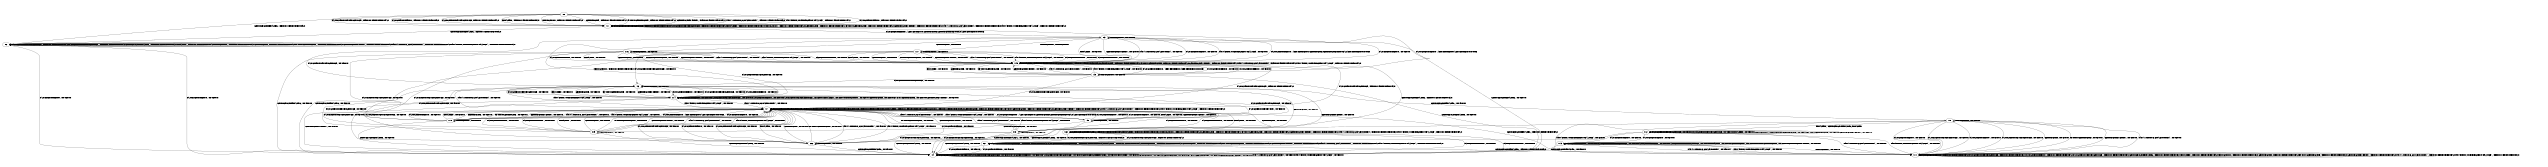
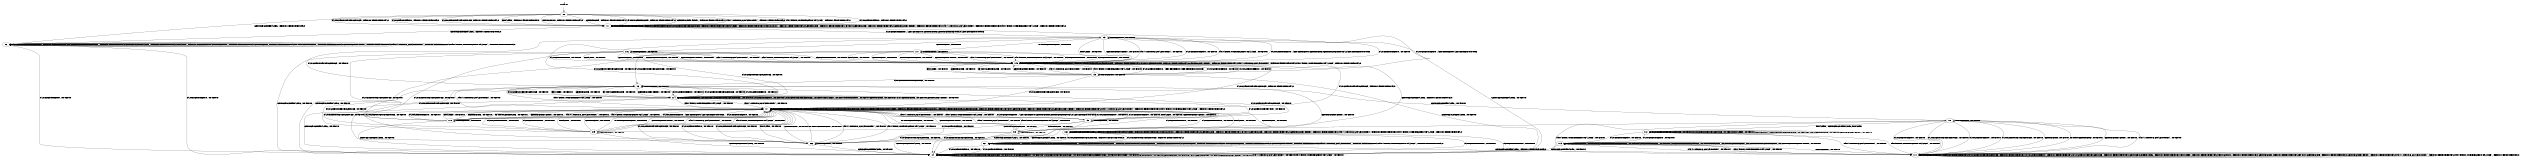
  digraph {
    n1 [label=s0]
    n2 [label=s1]
    n3 [label=s2]
    n4 [label=s3]
    n5 [label=s5]
    n6 [label=s4]
    n7 [label=s6]
    n8 [label=s14]
    n9 [label=s15]
    n10 [label=s16]
    n11 [label=s17]
    n12 [label=s7]
    n13 [label=s8]
    n14 [label=s60]
    n15 [label=s22]
    n16 [label=s9]
    n17 [label=s10]
    n18 [label=s11]
    n19 [label=s12]
    n20 [label=s18]
    n21 [label=s19]
    n22 [label=s21]
    n23 [label=s13]
+   __start0 [shape=none]
    n1 -> n2 [label="RSA_CLIENT_HELLO / HELLO_VERIFY_REQUEST"]
    n1 -> n2 [label="RSA_CLIENT_KEY_EXCHANGE / HELLO_VERIFY_REQUEST"]
    n1 -> n2 [label="PSK_CLIENT_HELLO / HELLO_VERIFY_REQUEST"]
    n1 -> n2 [label="PSK_CLIENT_KEY_EXCHANGE / HELLO_VERIFY_REQUEST"]
    n1 -> n2 [label="FINISHED / HELLO_VERIFY_REQUEST"]
    n1 -> n2 [label="APPLICATION / HELLO_VERIFY_REQUEST"]
    n1 -> n2 [label="CERTIFICATE / HELLO_VERIFY_REQUEST"]
    n1 -> n2 [label="EMPTY_CERTIFICATE / HELLO_VERIFY_REQUEST"]
    n1 -> n2 [label="CERTIFICATE_VERIFY / HELLO_VERIFY_REQUEST"]
    n1 -> n2 [label="Alert(WARNING,CLOSE_NOTIFY) / HELLO_VERIFY_REQUEST"]
    n1 -> n2 [label="Alert(FATAL,UNEXPECTED_MESSAGE) / HELLO_VERIFY_REQUEST"]
    n1 -> n3 [label="CHANGE_CIPHER_SPEC / HELLO_VERIFY_REQUEST"]
    n2 -> n2 [label="RSA_CLIENT_KEY_EXCHANGE / HELLO_VERIFY_REQUEST"]
    n2 -> n2 [label="PSK_CLIENT_KEY_EXCHANGE / HELLO_VERIFY_REQUEST"]
    n2 -> n2 [label="FINISHED / HELLO_VERIFY_REQUEST"]
    n2 -> n2 [label="APPLICATION / HELLO_VERIFY_REQUEST"]
    n2 -> n2 [label="CERTIFICATE / HELLO_VERIFY_REQUEST"]
    n2 -> n2 [label="EMPTY_CERTIFICATE / HELLO_VERIFY_REQUEST"]
    n2 -> n2 [label="CERTIFICATE_VERIFY / HELLO_VERIFY_REQUEST"]
    n2 -> n2 [label="Alert(WARNING,CLOSE_NOTIFY) / HELLO_VERIFY_REQUEST"]
    n2 -> n2 [label="Alert(FATAL,UNEXPECTED_MESSAGE) / HELLO_VERIFY_REQUEST"]
    n2 -> n3 [label="CHANGE_CIPHER_SPEC / HELLO_VERIFY_REQUEST"]
    n2 -> n4 [label="RSA_CLIENT_HELLO / SERVER_HELLO,CERTIFICATE,CERTIFICATE_REQUEST,SERVER_HELLO_DONE"]
    n2 -> n5 [label="PSK_CLIENT_HELLO / SERVER_HELLO,SERVER_HELLO_DONE"]
    n3 -> n3 [label="RSA_CLIENT_KEY_EXCHANGE / HELLO_VERIFY_REQUEST"]
    n3 -> n3 [label="PSK_CLIENT_KEY_EXCHANGE / HELLO_VERIFY_REQUEST"]
    n3 -> n3 [label="CHANGE_CIPHER_SPEC / HELLO_VERIFY_REQUEST"]
    n3 -> n3 [label="FINISHED / HELLO_VERIFY_REQUEST"]
    n3 -> n3 [label="APPLICATION / HELLO_VERIFY_REQUEST"]
    n3 -> n3 [label="CERTIFICATE / HELLO_VERIFY_REQUEST"]
    n3 -> n3 [label="EMPTY_CERTIFICATE / HELLO_VERIFY_REQUEST"]
    n3 -> n3 [label="CERTIFICATE_VERIFY / HELLO_VERIFY_REQUEST"]
    n3 -> n3 [label="Alert(WARNING,CLOSE_NOTIFY) / HELLO_VERIFY_REQUEST"]
    n3 -> n3 [label="Alert(FATAL,UNEXPECTED_MESSAGE) / HELLO_VERIFY_REQUEST"]
    n3 -> n6 [label="RSA_CLIENT_HELLO / TIMEOUT"]
    n3 -> n6 [label="PSK_CLIENT_HELLO / TIMEOUT"]
    n4 -> n4 [label="APPLICATION / TIMEOUT"]
    n4 -> n6 [label="CHANGE_CIPHER_SPEC / TIMEOUT"]
    n4 -> n7 [label="RSA_CLIENT_KEY_EXCHANGE / TIMEOUT"]
-   n4 -> n8 [label="APPLICATION / HELLO_VERIFY_REQUEST"]
+   n4 -> n8 [label="PSK_CLIENT_KEY_EXCHANGE / TIMEOUT"]
    n4 -> n9 [label="RSA_CLIENT_HELLO / TIMEOUT"]
    n4 -> n9 [label="PSK_CLIENT_HELLO / TIMEOUT"]
    n4 -> n9 [label="FINISHED / TIMEOUT"]
    n4 -> n9 [label="CERTIFICATE_VERIFY / TIMEOUT"]
    n4 -> n9 [label="Alert(WARNING,CLOSE_NOTIFY) / TIMEOUT"]
    n4 -> n9 [label="Alert(FATAL,UNEXPECTED_MESSAGE) / TIMEOUT"]
    n4 -> n10 [label="CERTIFICATE / TIMEOUT"]
-   n4 -> n11 [label="APPLICATION / APPLICATION"]
+   n4 -> n11 [label="EMPTY_CERTIFICATE / TIMEOUT"]
    n5 -> n5 [label="APPLICATION / TIMEOUT"]
    n5 -> n6 [label="CHANGE_CIPHER_SPEC / TIMEOUT"]
    n5 -> n7 [label="PSK_CLIENT_KEY_EXCHANGE / TIMEOUT"]
    n5 -> n9 [label="RSA_CLIENT_HELLO / TIMEOUT"]
    n5 -> n9 [label="PSK_CLIENT_HELLO / TIMEOUT"]
    n5 -> n9 [label="FINISHED / TIMEOUT"]
    n5 -> n9 [label="CERTIFICATE / TIMEOUT"]
    n5 -> n9 [label="EMPTY_CERTIFICATE / TIMEOUT"]
    n5 -> n9 [label="CERTIFICATE_VERIFY / TIMEOUT"]
    n5 -> n9 [label="Alert(WARNING,CLOSE_NOTIFY) / TIMEOUT"]
    n5 -> n9 [label="Alert(FATAL,UNEXPECTED_MESSAGE) / TIMEOUT"]
    n5 -> n12 [label="RSA_CLIENT_KEY_EXCHANGE / TIMEOUT"]
    n6 -> n6 [label="RSA_CLIENT_HELLO / TIMEOUT"]
    n6 -> n6 [label="RSA_CLIENT_KEY_EXCHANGE / TIMEOUT"]
    n6 -> n6 [label="PSK_CLIENT_HELLO / TIMEOUT"]
    n6 -> n6 [label="PSK_CLIENT_KEY_EXCHANGE / TIMEOUT"]
    n6 -> n6 [label="CHANGE_CIPHER_SPEC / TIMEOUT"]
    n6 -> n6 [label="FINISHED / TIMEOUT"]
    n6 -> n6 [label="APPLICATION / TIMEOUT"]
    n6 -> n6 [label="CERTIFICATE / TIMEOUT"]
    n6 -> n6 [label="EMPTY_CERTIFICATE / TIMEOUT"]
    n6 -> n6 [label="CERTIFICATE_VERIFY / TIMEOUT"]
    n6 -> n6 [label="Alert(WARNING,CLOSE_NOTIFY) / TIMEOUT"]
    n6 -> n6 [label="Alert(FATAL,UNEXPECTED_MESSAGE) / TIMEOUT"]
    n7 -> n7 [label="APPLICATION / TIMEOUT"]
    n7 -> n8 [label="RSA_CLIENT_HELLO / TIMEOUT"]
    n7 -> n8 [label="RSA_CLIENT_KEY_EXCHANGE / TIMEOUT"]
    n7 -> n8 [label="PSK_CLIENT_HELLO / TIMEOUT"]
    n7 -> n8 [label="PSK_CLIENT_KEY_EXCHANGE / TIMEOUT"]
    n7 -> n8 [label="FINISHED / TIMEOUT"]
    n7 -> n8 [label="CERTIFICATE / TIMEOUT"]
    n7 -> n8 [label="EMPTY_CERTIFICATE / TIMEOUT"]
    n7 -> n8 [label="CERTIFICATE_VERIFY / TIMEOUT"]
    n7 -> n12 [label="Alert(WARNING,CLOSE_NOTIFY) / TIMEOUT"]
    n7 -> n12 [label="Alert(FATAL,UNEXPECTED_MESSAGE) / TIMEOUT"]
    n7 -> n13 [label="CHANGE_CIPHER_SPEC / TIMEOUT"]
-   n8 -> n6 [label="CERTIFICATE_VERIFY / TIMEOUT"]
+   n8 -> n6 [label="CHANGE_CIPHER_SPEC / TIMEOUT"]
    n8 -> n8 [label="RSA_CLIENT_HELLO / TIMEOUT"]
    n8 -> n8 [label="RSA_CLIENT_KEY_EXCHANGE / TIMEOUT"]
    n8 -> n8 [label="PSK_CLIENT_HELLO / TIMEOUT"]
    n8 -> n8 [label="PSK_CLIENT_KEY_EXCHANGE / TIMEOUT"]
    n8 -> n8 [label="FINISHED / TIMEOUT"]
    n8 -> n8 [label="APPLICATION / TIMEOUT"]
    n8 -> n8 [label="CERTIFICATE / TIMEOUT"]
    n8 -> n8 [label="EMPTY_CERTIFICATE / TIMEOUT"]
    n8 -> n8 [label="CERTIFICATE_VERIFY / TIMEOUT"]
    n8 -> n12 [label="Alert(WARNING,CLOSE_NOTIFY) / TIMEOUT"]
    n8 -> n12 [label="Alert(FATAL,UNEXPECTED_MESSAGE) / TIMEOUT"]
    n9 -> n4 [label="RSA_CLIENT_HELLO / SERVER_HELLO,CERTIFICATE,CERTIFICATE_REQUEST,SERVER_HELLO_DONE"]
    n9 -> n5 [label="PSK_CLIENT_HELLO / SERVER_HELLO,SERVER_HELLO_DONE"]
    n9 -> n9 [label="FINISHED / HELLO_VERIFY_REQUEST"]
    n9 -> n9 [label="APPLICATION / HELLO_VERIFY_REQUEST"]
    n9 -> n9 [label="CERTIFICATE / HELLO_VERIFY_REQUEST"]
    n9 -> n9 [label="EMPTY_CERTIFICATE / HELLO_VERIFY_REQUEST"]
    n9 -> n9 [label="CERTIFICATE_VERIFY / HELLO_VERIFY_REQUEST"]
    n9 -> n9 [label="Alert(WARNING,CLOSE_NOTIFY) / HELLO_VERIFY_REQUEST"]
    n9 -> n9 [label="Alert(FATAL,UNEXPECTED_MESSAGE) / HELLO_VERIFY_REQUEST"]
    n9 -> n12 [label="RSA_CLIENT_KEY_EXCHANGE / HELLO_VERIFY_REQUEST"]
    n9 -> n12 [label="PSK_CLIENT_KEY_EXCHANGE / HELLO_VERIFY_REQUEST"]
    n9 -> n14 [label="CHANGE_CIPHER_SPEC / HELLO_VERIFY_REQUEST"]
    n10 -> n6 [label="CHANGE_CIPHER_SPEC / TIMEOUT"]
    n10 -> n9 [label="RSA_CLIENT_HELLO / TIMEOUT"]
    n10 -> n9 [label="PSK_CLIENT_HELLO / TIMEOUT"]
    n10 -> n9 [label="FINISHED / TIMEOUT"]
    n10 -> n9 [label="CERTIFICATE / TIMEOUT"]
    n10 -> n9 [label="EMPTY_CERTIFICATE / TIMEOUT"]
    n10 -> n9 [label="CERTIFICATE_VERIFY / TIMEOUT"]
    n10 -> n9 [label="Alert(WARNING,CLOSE_NOTIFY) / TIMEOUT"]
    n10 -> n9 [label="Alert(FATAL,UNEXPECTED_MESSAGE) / TIMEOUT"]
    n10 -> n10 [label="APPLICATION / TIMEOUT"]
    n10 -> n15 [label="RSA_CLIENT_KEY_EXCHANGE / TIMEOUT"]
    n10 -> n15 [label="PSK_CLIENT_KEY_EXCHANGE / TIMEOUT"]
    n11 -> n6 [label="CHANGE_CIPHER_SPEC / TIMEOUT"]
    n11 -> n7 [label="RSA_CLIENT_KEY_EXCHANGE / TIMEOUT"]
    n11 -> n8 [label="PSK_CLIENT_KEY_EXCHANGE / TIMEOUT"]
    n11 -> n9 [label="RSA_CLIENT_HELLO / TIMEOUT"]
    n11 -> n9 [label="PSK_CLIENT_HELLO / TIMEOUT"]
    n11 -> n9 [label="FINISHED / TIMEOUT"]
    n11 -> n9 [label="CERTIFICATE / TIMEOUT"]
    n11 -> n9 [label="EMPTY_CERTIFICATE / TIMEOUT"]
    n11 -> n9 [label="CERTIFICATE_VERIFY / TIMEOUT"]
    n11 -> n9 [label="Alert(WARNING,CLOSE_NOTIFY) / TIMEOUT"]
    n11 -> n9 [label="Alert(FATAL,UNEXPECTED_MESSAGE) / TIMEOUT"]
    n11 -> n11 [label="APPLICATION / TIMEOUT"]
    n12 -> n12 [label="RSA_CLIENT_KEY_EXCHANGE / HELLO_VERIFY_REQUEST"]
    n12 -> n12 [label="PSK_CLIENT_KEY_EXCHANGE / HELLO_VERIFY_REQUEST"]
    n12 -> n12 [label="FINISHED / HELLO_VERIFY_REQUEST"]
    n12 -> n12 [label="APPLICATION / HELLO_VERIFY_REQUEST"]
    n12 -> n12 [label="CERTIFICATE / HELLO_VERIFY_REQUEST"]
    n12 -> n12 [label="EMPTY_CERTIFICATE / HELLO_VERIFY_REQUEST"]
    n12 -> n12 [label="CERTIFICATE_VERIFY / HELLO_VERIFY_REQUEST"]
    n12 -> n12 [label="Alert(WARNING,CLOSE_NOTIFY) / HELLO_VERIFY_REQUEST"]
    n12 -> n12 [label="Alert(FATAL,UNEXPECTED_MESSAGE) / HELLO_VERIFY_REQUEST"]
    n12 -> n16 [label="RSA_CLIENT_HELLO / SERVER_HELLO,CERTIFICATE,CERTIFICATE_REQUEST,SERVER_HELLO_DONE"]
    n12 -> n17 [label="PSK_CLIENT_HELLO / SERVER_HELLO,SERVER_HELLO_DONE"]
-   n12 -> n18 [label="CHANGE_CIPHER_SPEC / HELLO_VERIFY_REQUEST"]
    n13 -> n6 [label="CHANGE_CIPHER_SPEC / TIMEOUT"]
    n13 -> n13 [label="APPLICATION / TIMEOUT"]
    n13 -> n18 [label="RSA_CLIENT_HELLO / TIMEOUT"]
    n13 -> n18 [label="RSA_CLIENT_KEY_EXCHANGE / TIMEOUT"]
    n13 -> n18 [label="PSK_CLIENT_HELLO / TIMEOUT"]
    n13 -> n18 [label="PSK_CLIENT_KEY_EXCHANGE / TIMEOUT"]
    n13 -> n18 [label="CERTIFICATE / TIMEOUT"]
    n13 -> n18 [label="EMPTY_CERTIFICATE / TIMEOUT"]
    n13 -> n18 [label="CERTIFICATE_VERIFY / TIMEOUT"]
    n13 -> n18 [label="Alert(WARNING,CLOSE_NOTIFY) / TIMEOUT"]
    n13 -> n18 [label="Alert(FATAL,UNEXPECTED_MESSAGE) / TIMEOUT"]
    n13 -> n19 [label="FINISHED / CHANGE_CIPHER_SPEC,FINISHED"]
    n14 -> n6 [label="RSA_CLIENT_HELLO / TIMEOUT"]
    n14 -> n6 [label="PSK_CLIENT_HELLO / TIMEOUT"]
    n14 -> n14 [label="CHANGE_CIPHER_SPEC / HELLO_VERIFY_REQUEST"]
    n14 -> n14 [label="FINISHED / HELLO_VERIFY_REQUEST"]
    n14 -> n14 [label="APPLICATION / HELLO_VERIFY_REQUEST"]
    n14 -> n14 [label="CERTIFICATE / HELLO_VERIFY_REQUEST"]
    n14 -> n14 [label="EMPTY_CERTIFICATE / HELLO_VERIFY_REQUEST"]
    n14 -> n14 [label="CERTIFICATE_VERIFY / HELLO_VERIFY_REQUEST"]
    n14 -> n14 [label="Alert(WARNING,CLOSE_NOTIFY) / HELLO_VERIFY_REQUEST"]
    n14 -> n14 [label="Alert(FATAL,UNEXPECTED_MESSAGE) / HELLO_VERIFY_REQUEST"]
    n14 -> n22 [label="RSA_CLIENT_KEY_EXCHANGE / HELLO_VERIFY_REQUEST"]
    n14 -> n22 [label="PSK_CLIENT_KEY_EXCHANGE / HELLO_VERIFY_REQUEST"]
    n15 -> n6 [label="CHANGE_CIPHER_SPEC / TIMEOUT"]
    n15 -> n7 [label="CERTIFICATE_VERIFY / TIMEOUT"]
    n15 -> n12 [label="RSA_CLIENT_HELLO / TIMEOUT"]
    n15 -> n12 [label="RSA_CLIENT_KEY_EXCHANGE / TIMEOUT"]
    n15 -> n12 [label="PSK_CLIENT_HELLO / TIMEOUT"]
    n15 -> n12 [label="PSK_CLIENT_KEY_EXCHANGE / TIMEOUT"]
    n15 -> n12 [label="FINISHED / TIMEOUT"]
    n15 -> n12 [label="CERTIFICATE / TIMEOUT"]
    n15 -> n12 [label="EMPTY_CERTIFICATE / TIMEOUT"]
    n15 -> n12 [label="Alert(WARNING,CLOSE_NOTIFY) / TIMEOUT"]
    n15 -> n12 [label="Alert(FATAL,UNEXPECTED_MESSAGE) / TIMEOUT"]
    n15 -> n15 [label="APPLICATION / TIMEOUT"]
    n16 -> n6 [label="CHANGE_CIPHER_SPEC / TIMEOUT"]
    n16 -> n7 [label="RSA_CLIENT_KEY_EXCHANGE / TIMEOUT"]
    n16 -> n8 [label="PSK_CLIENT_KEY_EMPTY / TIMEOUT"]
    n16 -> n12 [label="RSA_CLIENT_HELLO / TIMEOUT"]
    n16 -> n12 [label="PSK_CLIENT_HELLO / TIMEOUT"]
    n16 -> n12 [label="FINISHED / TIMEOUT"]
    n16 -> n12 [label="CERTIFICATE_VERIFY / TIMEOUT"]
    n16 -> n12 [label="Alert(WARNING,CLOSE_NOTIFY) / TIMEOUT"]
    n16 -> n12 [label="Alert(FATAL,UNEXPECTED_MESSAGE) / TIMEOUT"]
    n16 -> n16 [label="APPLICATION / TIMEOUT"]
-   n7 -> n20 [label="CERTIFICATE / TIMEOUT"]
+   n16 -> n20 [label="CERTIFICATE / TIMEOUT"]
    n16 -> n21 [label="CIPHER_CERTIFICATE / TIMEOUT"]
    n17 -> n6 [label="CHANGE_CIPHER_SPEC / TIMEOUT"]
    n17 -> n7 [label="PSK_CLIENT_KEY_EXCHANGE / TIMEOUT"]
    n17 -> n12 [label="RSA_CLIENT_HELLO / TIMEOUT"]
    n17 -> n12 [label="RSA_CLIENT_KEY_EXCHANGE / TIMEOUT"]
    n17 -> n12 [label="PSK_CLIENT_HELLO / TIMEOUT"]
    n17 -> n12 [label="FINISHED / TIMEOUT"]
    n17 -> n12 [label="CERTIFICATE / TIMEOUT"]
    n17 -> n12 [label="EMPTY_CERTIFICATE / TIMEOUT"]
    n17 -> n12 [label="CERTIFICATE_VERIFY / TIMEOUT"]
    n17 -> n12 [label="Alert(WARNING,CLOSE_NOTIFY) / TIMEOUT"]
    n17 -> n12 [label="Alert(FATAL,UNEXPECTED_MESSAGE) / TIMEOUT"]
    n17 -> n17 [label="APPLICATION / TIMEOUT"]
    n18 -> n18 [label="RSA_CLIENT_HELLO / HELLO_VERIFY_REQUEST"]
    n18 -> n18 [label="RSA_CLIENT_KEY_EXCHANGE / HELLO_VERIFY_REQUEST"]
    n18 -> n18 [label="PSK_CLIENT_HELLO / HELLO_VERIFY_REQUEST"]
    n18 -> n18 [label="PSK_CLIENT_KEY_EXCHANGE / HELLO_VERIFY_REQUEST"]
    n18 -> n18 [label="CHANGE_CIPHER_SPEC / HELLO_VERIFY_REQUEST"]
    n18 -> n18 [label="FINISHED / HELLO_VERIFY_REQUEST"]
    n18 -> n18 [label="APPLICATION / HELLO_VERIFY_REQUEST"]
    n18 -> n18 [label="CERTIFICATE / HELLO_VERIFY_REQUEST"]
    n18 -> n18 [label="EMPTY_CERTIFICATE / HELLO_VERIFY_REQUEST"]
    n18 -> n18 [label="CERTIFICATE_VERIFY / HELLO_VERIFY_REQUEST"]
    n18 -> n18 [label="Alert(WARNING,CLOSE_NOTIFY) / HELLO_VERIFY_REQUEST"]
    n18 -> n18 [label="Alert(FATAL,UNEXPECTED_MESSAGE) / HELLO_VERIFY_REQUEST"]
-   n19 -> n6 [label="CHANGE_CIPHER_SPEC / TIMEOUT"]
    n19 -> n18 [label="Alert(WARNING,CLOSE_NOTIFY) / TIMEOUT"]
    n19 -> n18 [label="Alert(FATAL,UNEXPECTED_MESSAGE) / TIMEOUT"]
    n19 -> n19 [label="RSA_CLIENT_KEY_EXCHANGE / TIMEOUT"]
    n19 -> n19 [label="PSK_CLIENT_KEY_EXCHANGE / TIMEOUT"]
    n19 -> n19 [label="FINISHED / TIMEOUT"]
    n19 -> n19 [label="APPLICATION / APPLICATION"]
    n19 -> n19 [label="CERTIFICATE / TIMEOUT"]
    n19 -> n19 [label="EMPTY_CERTIFICATE / TIMEOUT"]
    n19 -> n19 [label="CERTIFICATE_VERIFY / TIMEOUT"]
    n19 -> n23 [label="RSA_CLIENT_HELLO / TIMEOUT"]
    n19 -> n23 [label="PSK_CLIENT_HELLO / TIMEOUT"]
    n20 -> n6 [label="CHANGE_CIPHER_SPEC / TIMEOUT"]
    n20 -> n12 [label="RSA_CLIENT_HELLO / TIMEOUT"]
    n20 -> n12 [label="PSK_CLIENT_HELLO / TIMEOUT"]
    n20 -> n12 [label="FINISHED / TIMEOUT"]
    n20 -> n12 [label="CERTIFICATE / TIMEOUT"]
    n20 -> n12 [label="EMPTY_CERTIFICATE / TIMEOUT"]
    n20 -> n12 [label="CERTIFICATE_VERIFY / TIMEOUT"]
    n20 -> n12 [label="Alert(WARNING,CLOSE_NOTIFY) / TIMEOUT"]
    n20 -> n12 [label="Alert(FATAL,UNEXPECTED_MESSAGE) / TIMEOUT"]
    n20 -> n15 [label="RSA_CLIENT_KEY_EXCHANGE / TIMEOUT"]
    n20 -> n15 [label="PSK_CLIENT_KEY_EXCHANGE / TIMEOUT"]
    n20 -> n20 [label="APPLICATION / TIMEOUT"]
    n21 -> n6 [label="CHANGE_CIPHER_SPEC / TIMEOUT"]
    n21 -> n7 [label="RSA_CLIENT_KEY_EXCHANGE / TIMEOUT"]
    n21 -> n8 [label="PSK_CLIENT_KEY_EXCHANGE / TIMEOUT"]
    n21 -> n12 [label="RSA_CLIENT_HELLO / TIMEOUT"]
    n21 -> n12 [label="PSK_CLIENT_HELLO / TIMEOUT"]
    n21 -> n12 [label="FINISHED / TIMEOUT"]
    n21 -> n12 [label="CERTIFICATE / TIMEOUT"]
    n21 -> n12 [label="EMPTY_CERTIFICATE / TIMEOUT"]
    n21 -> n12 [label="CERTIFICATE_VERIFY / TIMEOUT"]
    n21 -> n12 [label="Alert(WARNING,CLOSE_NOTIFY) / TIMEOUT"]
    n21 -> n12 [label="Alert(FATAL,UNEXPECTED_MESSAGE) / TIMEOUT"]
    n21 -> n21 [label="APPLICATION / TIMEOUT"]
    n22 -> n6 [label="RSA_CLIENT_HELLO / TIMEOUT"]
    n22 -> n6 [label="PSK_CLIENT_HELLO / TIMEOUT"]
    n22 -> n18 [label="CHANGE_CIPHER_SPEC / HELLO_VERIFY_REQUEST"]
    n22 -> n22 [label="RSA_CLIENT_KEY_EXCHANGE / HELLO_VERIFY_REQUEST"]
    n22 -> n22 [label="PSK_CLIENT_KEY_EXCHANGE / HELLO_VERIFY_REQUEST"]
    n22 -> n22 [label="FINISHED / HELLO_VERIFY_REQUEST"]
    n22 -> n22 [label="APPLICATION / HELLO_VERIFY_REQUEST"]
    n22 -> n22 [label="CERTIFICATE / HELLO_VERIFY_REQUEST"]
    n22 -> n22 [label="EMPTY_CERTIFICATE / HELLO_VERIFY_REQUEST"]
    n22 -> n22 [label="CERTIFICATE_VERIFY / HELLO_VERIFY_REQUEST"]
    n22 -> n22 [label="Alert(WARNING,CLOSE_NOTIFY) / HELLO_VERIFY_REQUEST"]
    n22 -> n22 [label="Alert(FATAL,UNEXPECTED_MESSAGE) / HELLO_VERIFY_REQUEST"]
    n23 -> n6 [label="CHANGE_CIPHER_SPEC / TIMEOUT"]
    n23 -> n18 [label="APPLICATION / TIMEOUT"]
    n23 -> n18 [label="Alert(WARNING,CLOSE_NOTIFY) / TIMEOUT"]
    n23 -> n18 [label="Alert(FATAL,UNEXPECTED_MESSAGE) / TIMEOUT"]
    n23 -> n23 [label="RSA_CLIENT_HELLO / TIMEOUT"]
    n23 -> n23 [label="RSA_CLIENT_KEY_EXCHANGE / TIMEOUT"]
    n23 -> n23 [label="PSK_CLIENT_HELLO / TIMEOUT"]
    n23 -> n23 [label="PSK_CLIENT_KEY_EXCHANGE / TIMEOUT"]
    n23 -> n23 [label="FINISHED / TIMEOUT"]
    n23 -> n23 [label="CERTIFICATE / TIMEOUT"]
    n23 -> n23 [label="EMPTY_CERTIFICATE / TIMEOUT"]
    n23 -> n23 [label="CERTIFICATE_VERIFY / TIMEOUT"]
+   __start0 -> n1
  }
